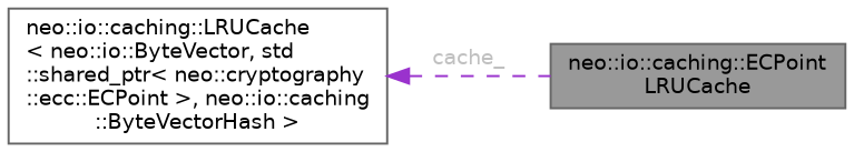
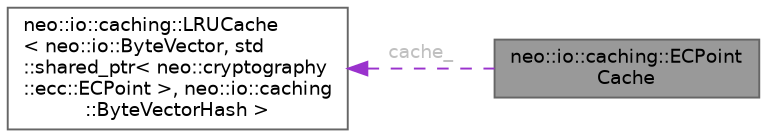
  digraph {
    rankdir=LR
    node [color=gray40 fontname=Helvetica fontsize=10 shape=box style=filled]
-   n1 [fillcolor=grey60 fontcolor=black height=0.2 label="neo::io::caching::ECPoint\lLRUCache" width=0.4]
+   n1 [fillcolor=grey60 fontcolor=black height=0.2 label="neo::io::caching::ECPoint\lCache" width=0.4]
    n2 [fillcolor=white height=0.2 label="neo::io::caching::LRUCache\l\< neo::io::ByteVector, std\l::shared_ptr\< neo::cryptography\l::ecc::ECPoint \>, neo::io::caching\l::ByteVectorHash \>" width=0.4]
    n2 -> n1 [color=darkorchid3 dir=back fontcolor=grey fontname=Helvetica fontsize=10 label=<<TABLE CELLBORDER="0" BORDER="0"><TR><TD VALIGN="top" ALIGN="LEFT" CELLPADDING="1" CELLSPACING="0">cache_</TD></TR> </TABLE>> labelfontname=Helvetica labelfontsize=10 style=dashed]
  }
